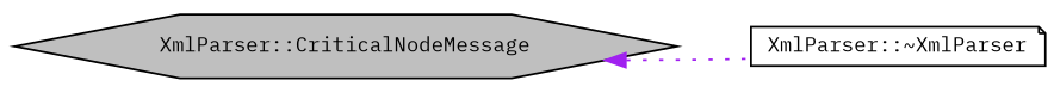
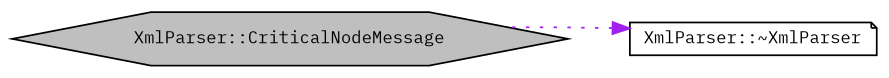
  digraph {
    rankdir=LR
    fontname="IBM Plex Mono"
    node [color=black fontname="IBM Plex Mono" fontsize=10 style=filled]
    n1 [fillcolor=grey75 fontcolor=black height=0.2 label="XmlParser::CriticalNodeMessage" shape=hexagon width=0.4]
    n2 [fillcolor=white height=0.2 label="XmlParser::~XmlParser" shape=note width=0.4]
-   n1 -> n2 [color=purple dir=back fontname="IBM Plex Mono" fontsize=10 labelfontname=Helvetica labelfontsize=10 style=dotted]
+   n2 -> n1 [color=purple dir=back fontname="IBM Plex Mono" fontsize=10 labelfontname=Helvetica labelfontsize=10 style=dotted]
  }
